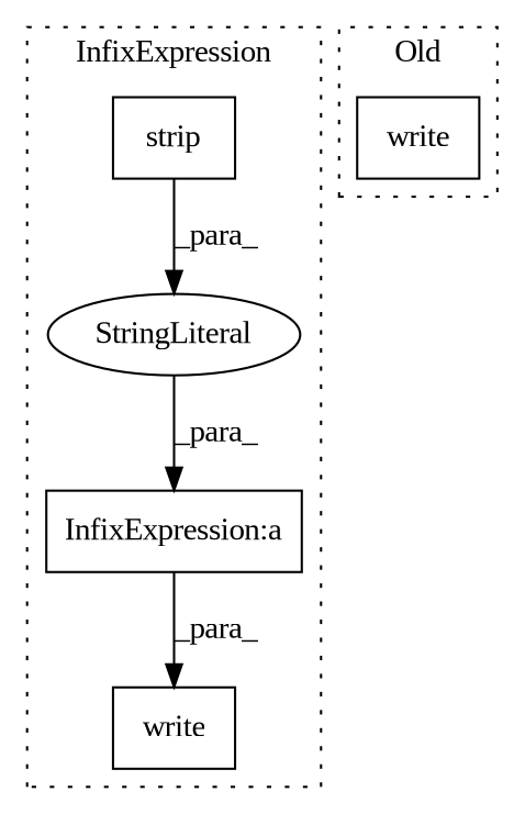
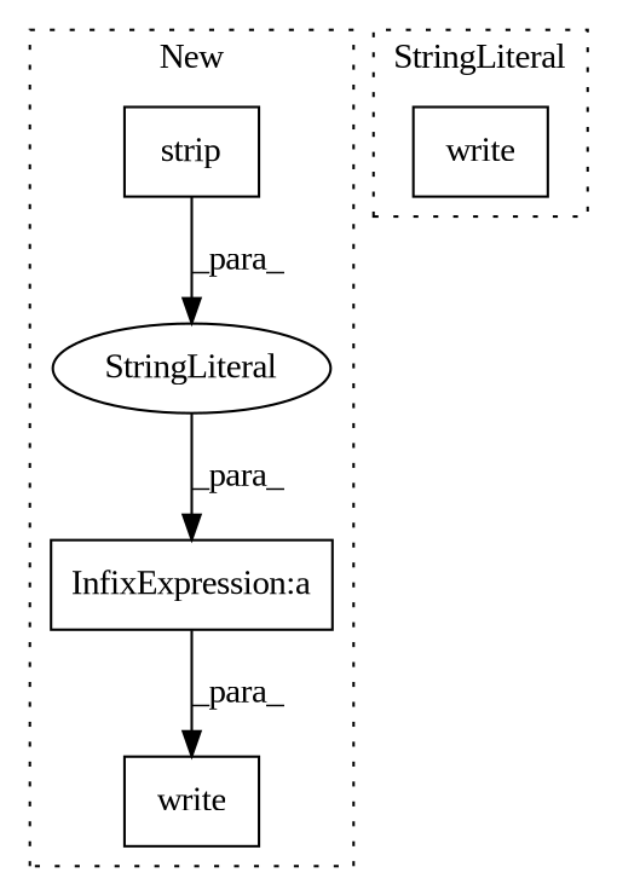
  digraph {
    fontname="Liberation Serif"
    node [a=32 fontname="Liberation Serif" shape=box]
    edge [fontname="Liberation Serif"]
    n1 [l=7 label=strip s=4247]
    n2 [l="6,2" label=write s="4198,4254"]
    n3 [a=27 l=14 label="InfixExpression:a" s=4216]
    n4 [a=45 l=12 label=StringLiteral s=4204 shape=ellipse]
    n5 [l="6,1" label=write s="3567,3590"]
    subgraph cluster_1 {
-     label=InfixExpression
+     label=New
      style=dotted
      n1
      n2
      n3
      n4
    }
    subgraph cluster_2 {
-     label=Old
+     label=StringLiteral
      style=dotted
      n5
    }
    n1 -> n4 [label=_para_]
    n3 -> n2 [label=_para_]
    n4 -> n3 [label=_para_]
  }
